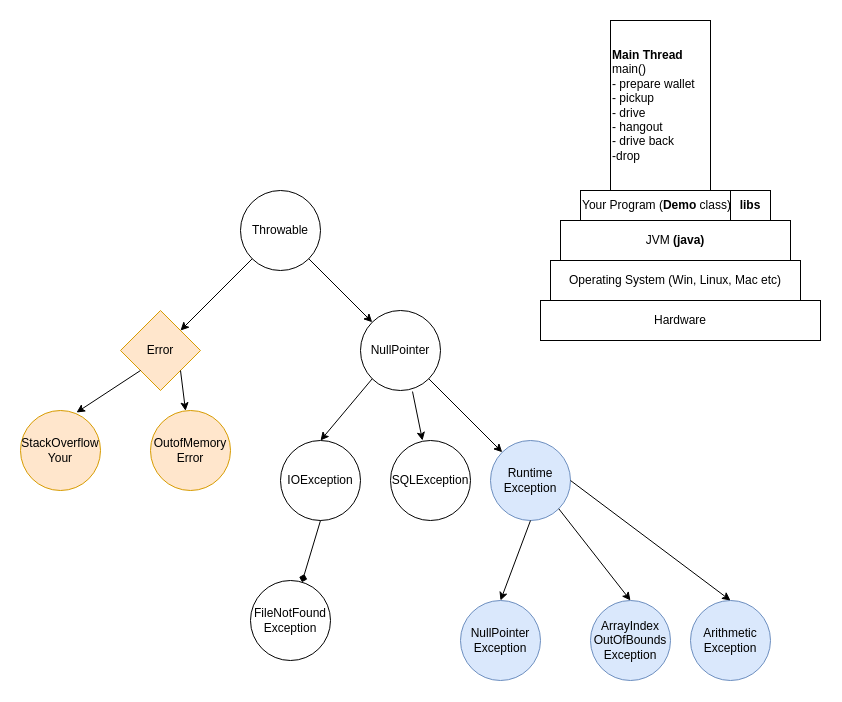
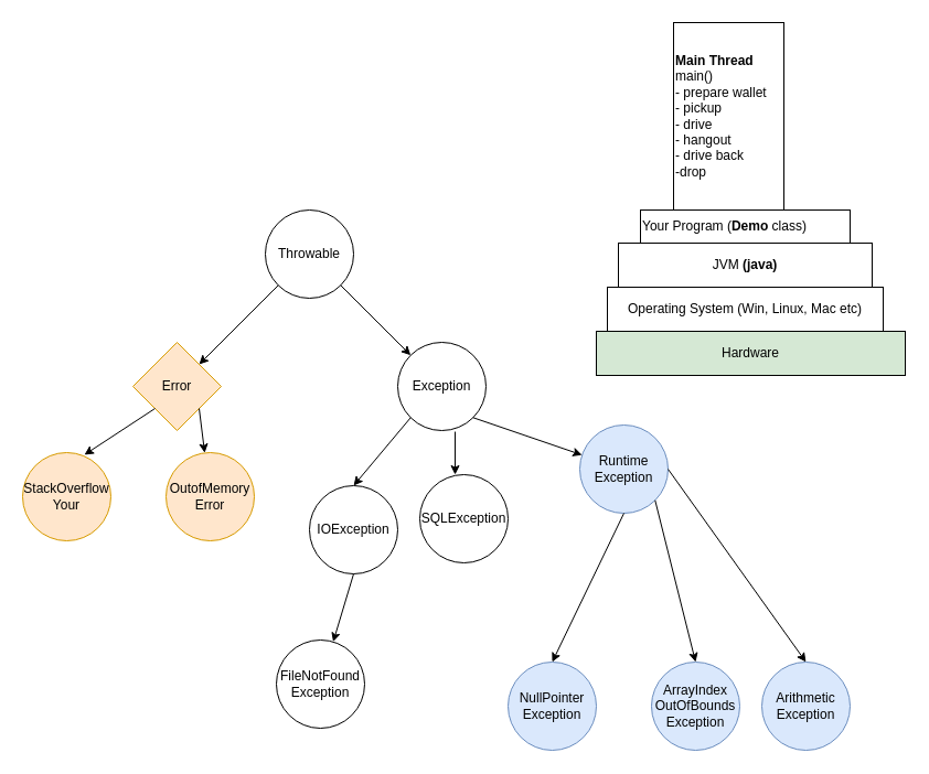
  <mxCell id="0" />
  <mxCell id="1" parent="0" />
  <mxCell id="2" value="Throwable" style="ellipse;whiteSpace=wrap;html=1;aspect=fixed;" parent="1" vertex="1"><mxGeometry x="240" y="190" width="80" height="80" as="geometry" /></mxCell>
  <mxCell id="3" value="Error" style="rhombus;whiteSpace=wrap;html=1;aspect=fixed;fillColor=#ffe6cc;strokeColor=#d79b00;" parent="1" vertex="1"><mxGeometry x="120" y="310" width="80" height="80" as="geometry" /></mxCell>
- <mxCell id="4" value="NullPointer" style="ellipse;whiteSpace=wrap;html=1;aspect=fixed;" parent="1" vertex="1"><mxGeometry x="360" y="310" width="80" height="80" as="geometry" /></mxCell>
+ <mxCell id="4" value="Exception" style="ellipse;whiteSpace=wrap;html=1;aspect=fixed;" parent="1" vertex="1"><mxGeometry x="360" y="310" width="80" height="80" as="geometry" /></mxCell>
  <mxCell id="5" value="JVM &lt;b&gt;(java)&lt;/b&gt;" style="rounded=0;whiteSpace=wrap;html=1;" parent="1" vertex="1"><mxGeometry x="560" y="220" width="230" height="40" as="geometry" /></mxCell>
  <mxCell id="6" value="Your Program (&lt;b&gt;Demo&lt;/b&gt; class)" style="rounded=0;whiteSpace=wrap;html=1;align=left;" parent="1" vertex="1"><mxGeometry x="580" y="190" width="190" height="30" as="geometry" /></mxCell>
  <mxCell id="7" value="Operating System (Win, Linux, Mac etc)" style="rounded=0;whiteSpace=wrap;html=1;" parent="1" vertex="1"><mxGeometry x="550" y="260" width="250" height="40" as="geometry" /></mxCell>
- <mxCell id="8" value="Hardware" style="rounded=0;whiteSpace=wrap;html=1;" parent="1" vertex="1"><mxGeometry x="540" y="300" width="280" height="40" as="geometry" /></mxCell>
+ <mxCell id="8" value="Hardware" style="rounded=0;whiteSpace=wrap;html=1;fillColor=#d5e8d4;" parent="1" vertex="1"><mxGeometry x="540" y="300" width="280" height="40" as="geometry" /></mxCell>
  <mxCell id="9" value="&lt;b&gt;Main Thread&lt;br&gt;&lt;/b&gt;main()&lt;br&gt;- prepare wallet&lt;br&gt;- pickup&lt;br&gt;- drive&lt;br&gt;- hangout&lt;br&gt;- drive back&lt;br&gt;&lt;div&gt;&lt;span&gt;-drop&lt;/span&gt;&lt;/div&gt;" style="rounded=0;whiteSpace=wrap;html=1;align=left;" parent="1" vertex="1"><mxGeometry x="610" y="20" width="100" height="170" as="geometry" /></mxCell>
  <mxCell id="10" value="" style="endArrow=classic;html=1;exitX=0;exitY=1;exitDx=0;exitDy=0;entryX=1;entryY=0;entryDx=0;entryDy=0;" parent="1" source="2" target="3" edge="1"><mxGeometry width="50" height="50" relative="1" as="geometry"><mxPoint x="450" y="270" as="sourcePoint" /><mxPoint x="500" y="220" as="targetPoint" /></mxGeometry></mxCell>
  <mxCell id="11" value="" style="endArrow=classic;html=1;exitX=1;exitY=1;exitDx=0;exitDy=0;entryX=0;entryY=0;entryDx=0;entryDy=0;" parent="1" source="2" target="4" edge="1"><mxGeometry width="50" height="50" relative="1" as="geometry"><mxPoint x="450" y="270" as="sourcePoint" /><mxPoint x="500" y="220" as="targetPoint" /></mxGeometry></mxCell>
- <mxCell id="12" value="Runtime&lt;br&gt;&lt;div style=&quot;&quot;&gt;&lt;span&gt;Exception&lt;/span&gt;&lt;/div&gt;" style="ellipse;whiteSpace=wrap;html=1;aspect=fixed;align=center;fillColor=#dae8fc;strokeColor=#6c8ebf;" parent="1" vertex="1"><mxGeometry x="490" y="440" width="80" height="80" as="geometry" /></mxCell>
+ <mxCell id="12" value="Runtime&lt;br&gt;&lt;div style=&quot;&quot;&gt;&lt;span&gt;Exception&lt;/span&gt;&lt;/div&gt;" style="ellipse;whiteSpace=wrap;html=1;aspect=fixed;align=center;fillColor=#dae8fc;strokeColor=#6c8ebf;" parent="1" vertex="1"><mxGeometry x="525" y="385" width="80" height="80" as="geometry" /></mxCell>
  <mxCell id="13" value="" style="endArrow=classic;html=1;exitX=1;exitY=1;exitDx=0;exitDy=0;" parent="1" source="4" target="12" edge="1"><mxGeometry width="50" height="50" relative="1" as="geometry"><mxPoint x="450" y="350" as="sourcePoint" /><mxPoint x="500" y="300" as="targetPoint" /></mxGeometry></mxCell>
  <mxCell id="14" value="IOException" style="ellipse;whiteSpace=wrap;html=1;aspect=fixed;align=center;" parent="1" vertex="1"><mxGeometry x="280" y="440" width="80" height="80" as="geometry" /></mxCell>
- <mxCell id="15" value="SQLException" style="ellipse;whiteSpace=wrap;html=1;aspect=fixed;align=center;" parent="1" vertex="1"><mxGeometry x="390" y="440" width="80" height="80" as="geometry" /></mxCell>
+ <mxCell id="15" value="SQLException" style="ellipse;whiteSpace=wrap;html=1;aspect=fixed;align=center;" parent="1" vertex="1"><mxGeometry x="380" y="430" width="80" height="80" as="geometry" /></mxCell>
  <mxCell id="16" value="" style="endArrow=classic;html=1;exitX=0;exitY=1;exitDx=0;exitDy=0;entryX=0.5;entryY=0;entryDx=0;entryDy=0;" parent="1" source="4" target="14" edge="1"><mxGeometry width="50" height="50" relative="1" as="geometry"><mxPoint x="450" y="460" as="sourcePoint" /><mxPoint x="500" y="410" as="targetPoint" /></mxGeometry></mxCell>
  <mxCell id="17" value="" style="endArrow=classic;html=1;exitX=0.65;exitY=1.013;exitDx=0;exitDy=0;entryX=0.4;entryY=0;entryDx=0;entryDy=0;entryPerimeter=0;exitPerimeter=0;" parent="1" source="4" target="15" edge="1"><mxGeometry width="50" height="50" relative="1" as="geometry"><mxPoint x="450" y="460" as="sourcePoint" /><mxPoint x="500" y="410" as="targetPoint" /></mxGeometry></mxCell>
  <mxCell id="18" value="NullPointer&lt;br&gt;Exception" style="ellipse;whiteSpace=wrap;html=1;aspect=fixed;align=center;fillColor=#dae8fc;strokeColor=#6c8ebf;" parent="1" vertex="1"><mxGeometry x="460" y="600" width="80" height="80" as="geometry" /></mxCell>
  <mxCell id="19" value="ArrayIndex&lt;br&gt;OutOfBounds&lt;br&gt;Exception" style="ellipse;whiteSpace=wrap;html=1;aspect=fixed;align=center;fillColor=#dae8fc;strokeColor=#6c8ebf;" parent="1" vertex="1"><mxGeometry x="590" y="600" width="80" height="80" as="geometry" /></mxCell>
  <mxCell id="20" value="" style="endArrow=classic;html=1;entryX=0.5;entryY=0;entryDx=0;entryDy=0;exitX=0.5;exitY=1;exitDx=0;exitDy=0;" parent="1" source="12" target="18" edge="1"><mxGeometry width="50" height="50" relative="1" as="geometry"><mxPoint x="390" y="540" as="sourcePoint" /><mxPoint x="440" y="490" as="targetPoint" /></mxGeometry></mxCell>
  <mxCell id="21" value="" style="endArrow=classic;html=1;entryX=0.5;entryY=0;entryDx=0;entryDy=0;exitX=1;exitY=1;exitDx=0;exitDy=0;" parent="1" source="12" target="19" edge="1"><mxGeometry width="50" height="50" relative="1" as="geometry"><mxPoint x="390" y="540" as="sourcePoint" /><mxPoint x="440" y="490" as="targetPoint" /></mxGeometry></mxCell>
  <mxCell id="22" value="StackOverflow&lt;br&gt;Your" style="ellipse;whiteSpace=wrap;html=1;aspect=fixed;align=center;fillColor=#ffe6cc;strokeColor=#d79b00;" parent="1" vertex="1"><mxGeometry x="20" y="410" width="80" height="80" as="geometry" /></mxCell>
  <mxCell id="23" value="OutofMemory&lt;br&gt;Error" style="ellipse;whiteSpace=wrap;html=1;aspect=fixed;align=center;fillColor=#ffe6cc;strokeColor=#d79b00;" parent="1" vertex="1"><mxGeometry x="150" y="410" width="80" height="80" as="geometry" /></mxCell>
  <mxCell id="24" value="" style="endArrow=classic;html=1;exitX=0;exitY=1;exitDx=0;exitDy=0;entryX=0.7;entryY=0.025;entryDx=0;entryDy=0;entryPerimeter=0;" parent="1" source="3" target="22" edge="1"><mxGeometry width="50" height="50" relative="1" as="geometry"><mxPoint x="390" y="550" as="sourcePoint" /><mxPoint x="440" y="500" as="targetPoint" /></mxGeometry></mxCell>
  <mxCell id="25" value="" style="endArrow=classic;html=1;exitX=1;exitY=1;exitDx=0;exitDy=0;" parent="1" source="3" target="23" edge="1"><mxGeometry width="50" height="50" relative="1" as="geometry"><mxPoint x="390" y="550" as="sourcePoint" /><mxPoint x="440" y="500" as="targetPoint" /></mxGeometry></mxCell>
  <mxCell id="26" value="FileNotFound&lt;br&gt;Exception" style="ellipse;whiteSpace=wrap;html=1;aspect=fixed;align=center;" parent="1" vertex="1"><mxGeometry x="250" y="580" width="80" height="80" as="geometry" /></mxCell>
- <mxCell id="27" value="" style="endArrow=diamond;html=1;exitX=0.5;exitY=1;exitDx=0;exitDy=0;" parent="1" source="14" target="26" edge="1"><mxGeometry width="50" height="50" relative="1" as="geometry"><mxPoint x="390" y="500" as="sourcePoint" /><mxPoint x="440" y="450" as="targetPoint" /></mxGeometry></mxCell>
- <mxCell id="28" value="libs" style="rounded=0;whiteSpace=wrap;html=1;fontStyle=1" vertex="1" parent="1"><mxGeometry x="730" y="190" width="40" height="30" as="geometry" /></mxCell>
+ <mxCell id="27" value="" style="endArrow=classic;html=1;exitX=0.5;exitY=1;exitDx=0;exitDy=0;" parent="1" source="14" target="26" edge="1"><mxGeometry width="50" height="50" relative="1" as="geometry"><mxPoint x="390" y="500" as="sourcePoint" /><mxPoint x="440" y="450" as="targetPoint" /></mxGeometry></mxCell>
  <mxCell id="29" value="Arithmetic&lt;br&gt;Exception" style="ellipse;whiteSpace=wrap;html=1;aspect=fixed;align=center;fillColor=#dae8fc;strokeColor=#6c8ebf;" vertex="1" parent="1"><mxGeometry x="690" y="600" width="80" height="80" as="geometry" /></mxCell>
  <mxCell id="30" value="" style="endArrow=classic;html=1;entryX=0.5;entryY=0;entryDx=0;entryDy=0;exitX=1;exitY=0.5;exitDx=0;exitDy=0;" edge="1" parent="1" source="12" target="29"><mxGeometry width="50" height="50" relative="1" as="geometry"><mxPoint x="370" y="510" as="sourcePoint" /><mxPoint x="420" y="460" as="targetPoint" /></mxGeometry></mxCell>
